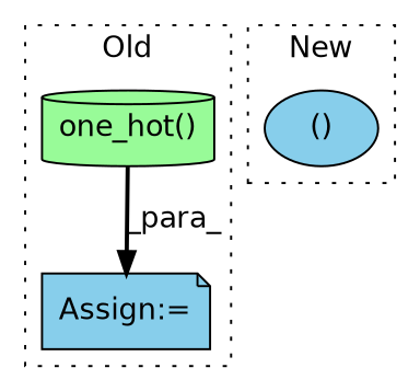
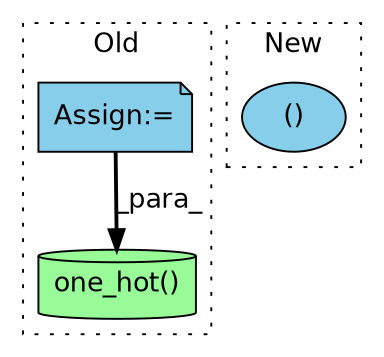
  digraph {
    fontname="DejaVu Sans"
    node [style=filled fillcolor=skyblue fontname="DejaVu Sans"]
    n1 [a=75 l="10,26" label="one_hot()" s="5499,5520" shape=cylinder fillcolor=palegreen]
    n2 [a=68 l=3 label="Assign:=" s=5797 shape=note]
    n3 [a=54 l=13 label="()" s=5539 shape=ellipse]
    subgraph cluster_1 {
      label=Old
      style=dotted
      n1
      n2
    }
    subgraph cluster_2 {
      label=New
      style=dotted
      n3
    }
-   n1 -> n2 [label=_para_ style=bold fontname="DejaVu Sans"]
+   n2 -> n1 [label=_para_ style=bold fontname="DejaVu Sans"]
  }
